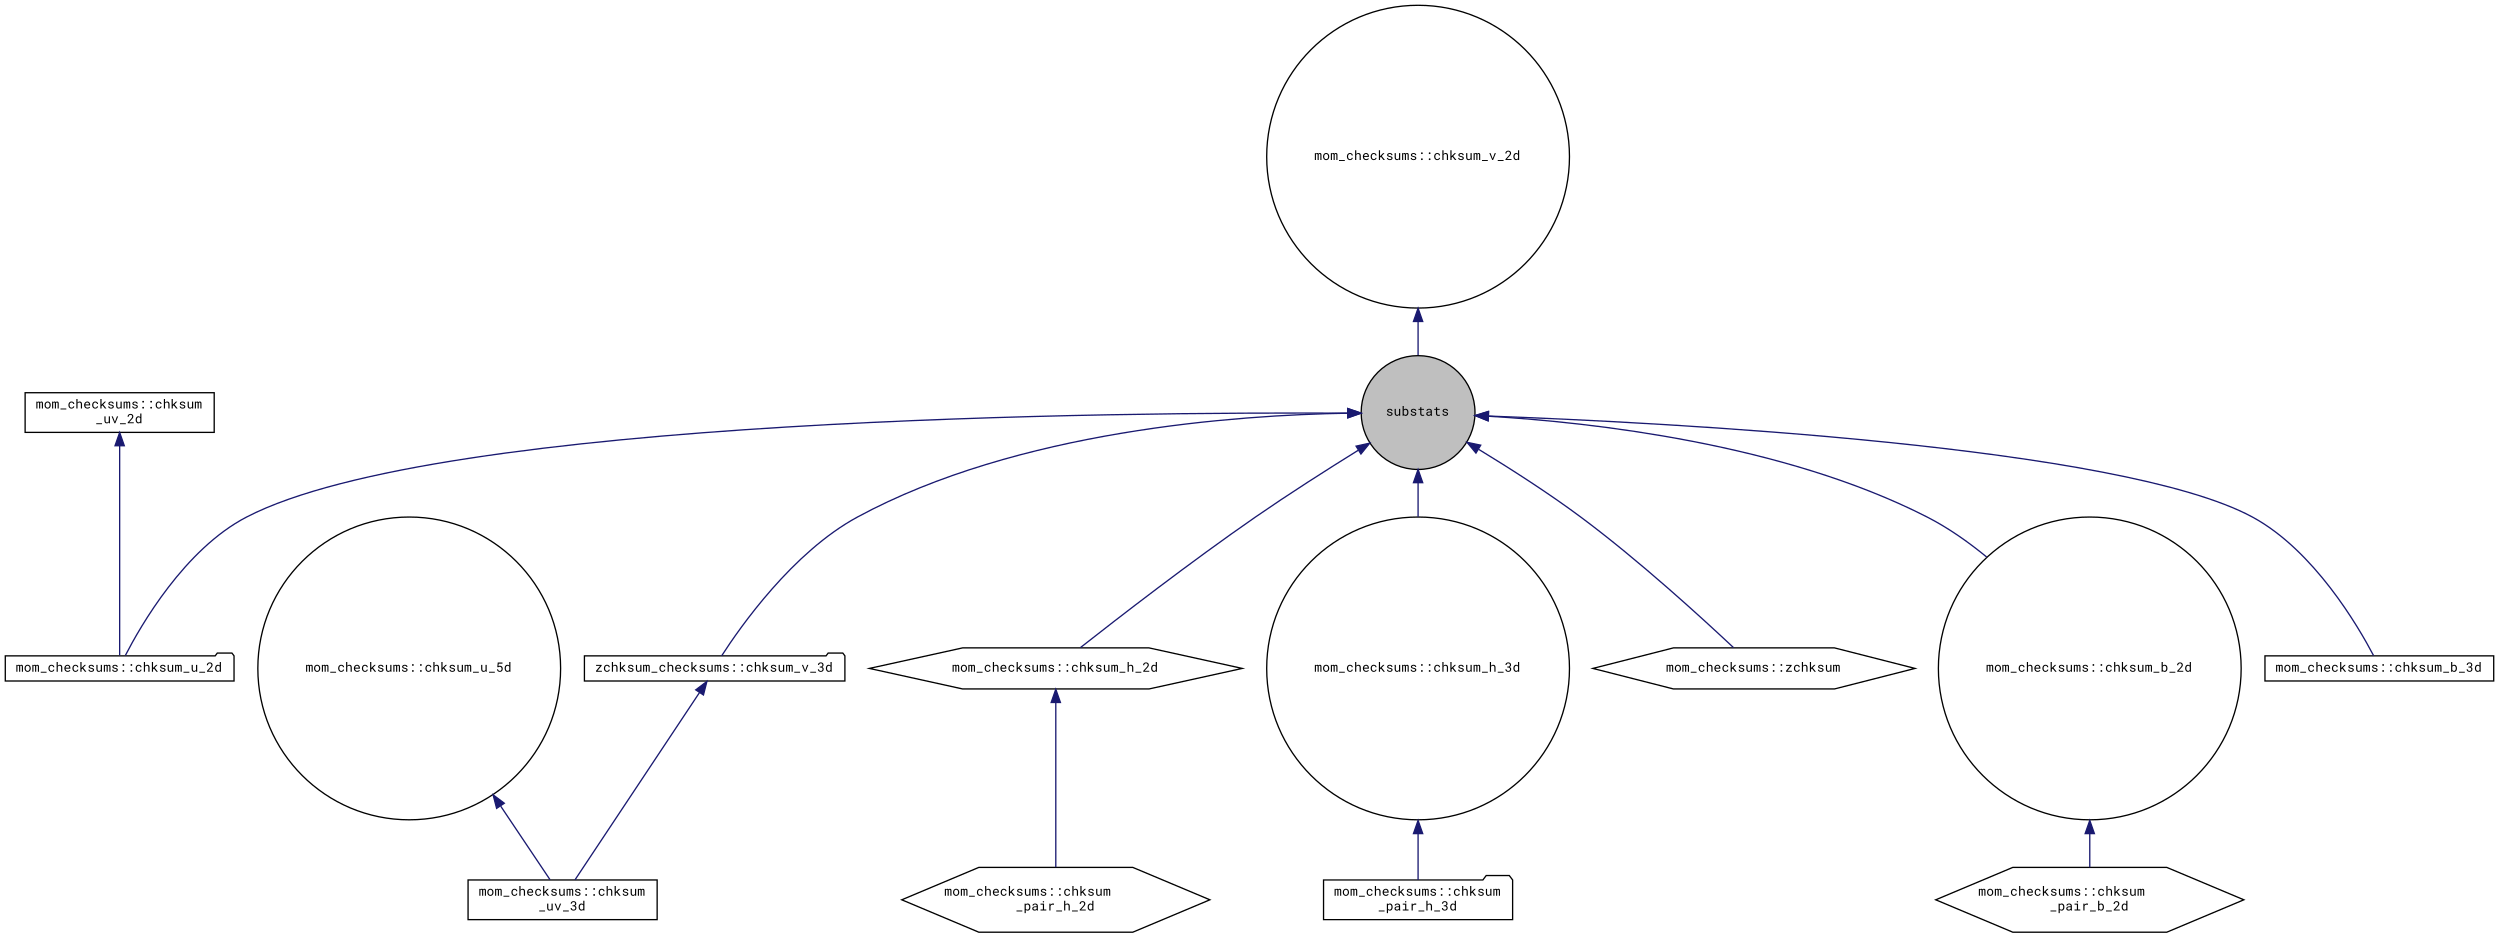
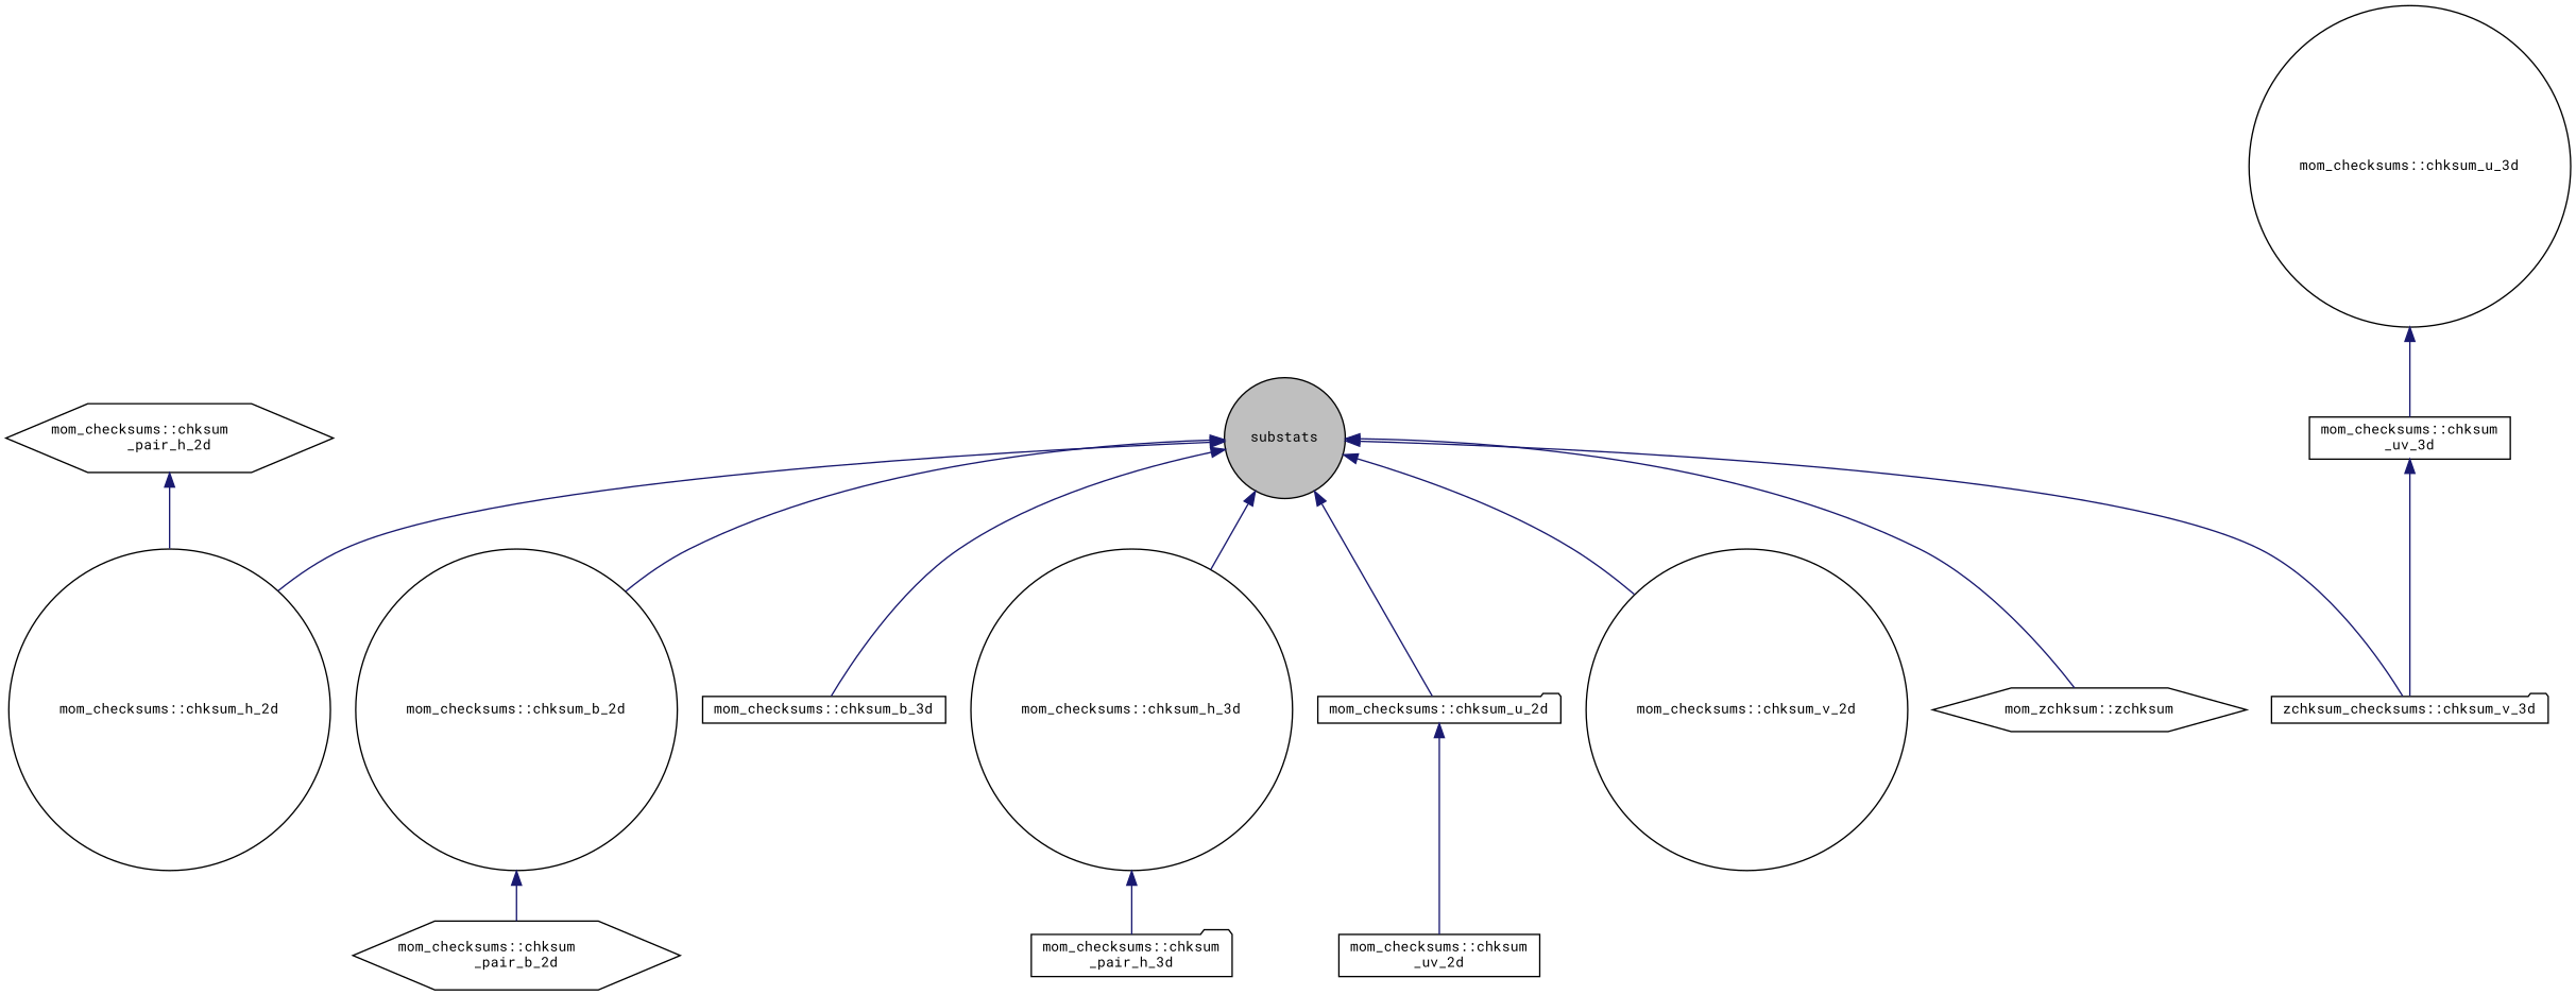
  digraph {
    fontname="Roboto Mono"
    rankdir=TB
    node [color=black fillcolor=white fontname="Roboto Mono" fontsize=10 shape=circle style=filled]
    edge [color=midnightblue dir=back fontname="Roboto Mono" fontsize=10 labelfontname=Helvetica labelfontsize=10 style=solid]
    n1 [fillcolor=grey75 fontcolor=black height=0.2 label=substats width=0.4]
    n2 [height=0.2 label="mom_checksums::chksum_b_2d" width=0.4]
    n3 [height=0.2 label="mom_checksums::chksum_b_3d" shape=box width=0.4]
-   n4 [height=0.2 label="mom_checksums::chksum_h_2d" shape=hexagon width=0.4]
+   n4 [height=0.2 label="mom_checksums::chksum_h_2d" width=0.4]
    n5 [height=0.2 label="mom_checksums::chksum_h_3d" width=0.4]
    n6 [height=0.2 label="mom_checksums::chksum_u_2d" shape=folder width=0.4]
    n7 [height=0.2 label="mom_checksums::chksum_v_2d" width=0.4]
    n8 [height=0.2 label="zchksum_checksums::chksum_v_3d" shape=folder width=0.4]
-   n9 [height=0.2 label="mom_checksums::zchksum" shape=hexagon width=0.4]
+   n9 [height=0.2 label="mom_zchksum::zchksum" shape=hexagon width=0.4]
    n10 [height=0.2 label="mom_checksums::chksum\l_pair_b_2d" shape=hexagon width=0.4]
    n11 [height=0.2 label="mom_checksums::chksum\l_pair_h_2d" shape=hexagon width=0.4]
    n12 [height=0.2 label="mom_checksums::chksum\l_pair_h_3d" shape=folder width=0.4]
    n13 [height=0.2 label="mom_checksums::chksum\l_uv_2d" shape=box width=0.4]
-   n14 [height=0.2 label="mom_checksums::chksum_u_5d" width=0.4]
+   n14 [height=0.2 label="mom_checksums::chksum_u_3d" width=0.4]
    n15 [height=0.2 label="mom_checksums::chksum\l_uv_3d" shape=box width=0.4]
    n1 -> n2
    n1 -> n3
    n1 -> n4
    n1 -> n5
    n1 -> n6
-   n7 -> n1
+   n1 -> n7
    n1 -> n8
    n1 -> n9
    n2 -> n10
-   n4 -> n11
+   n11 -> n4
    n5 -> n12
-   n13 -> n6
-   n8 -> n15
+   n6 -> n13
+   n15 -> n8
    n14 -> n15
  }
